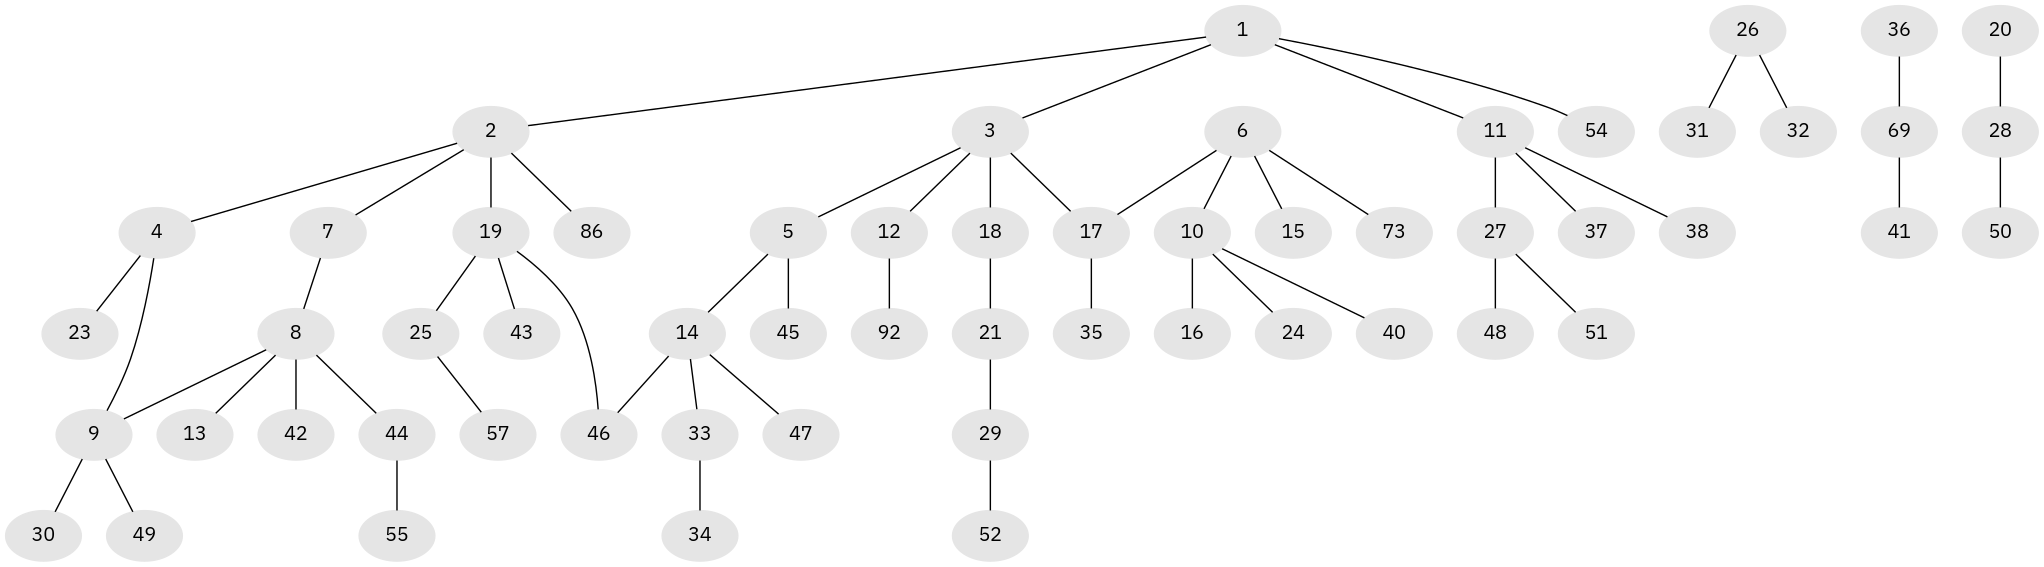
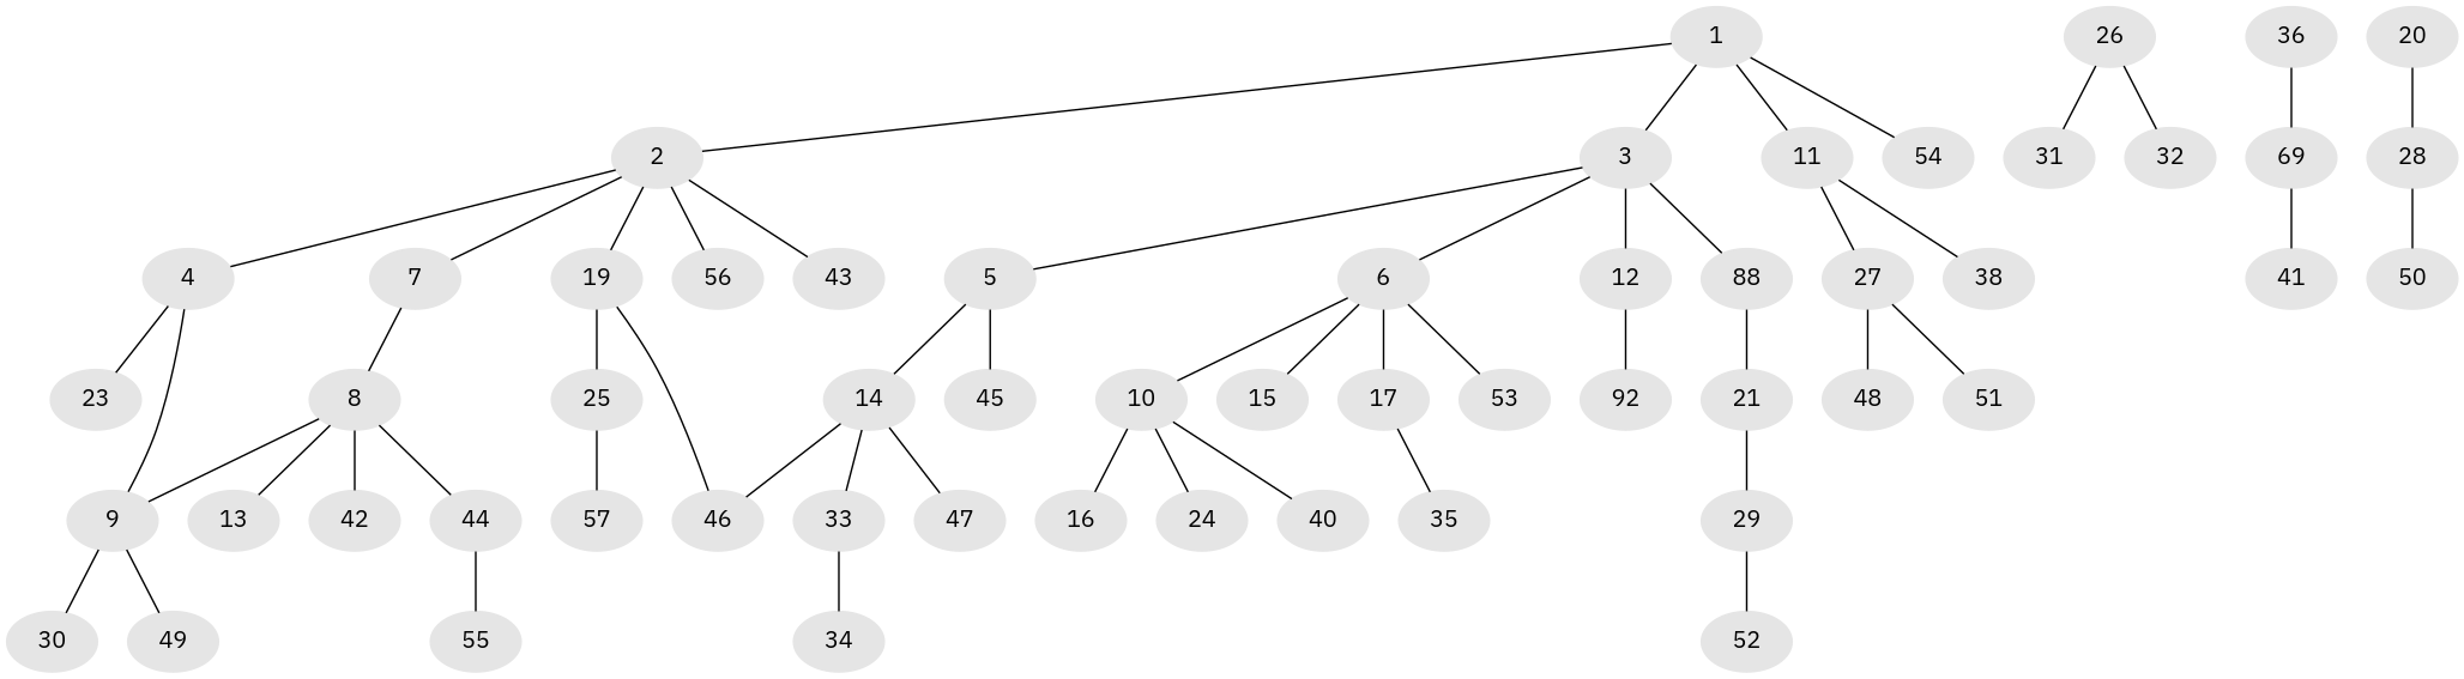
  graph {
    fontname="IBM Plex Sans"
    node [color=gray90 fontname="IBM Plex Sans" style=filled]
    edge [fontname="IBM Plex Sans"]
    1
    2
    3
    11
    54
    4
    7
    19
-   56 [label=86]
+   56
    5
    6
    12
-   18
+   18 [label=88]
    27
-   37
    38
    26
    31
    32
    23
    9
    8
    25
    43
    46
    14
    45
    10
    15
    17
-   53 [label=73]
+   53
    n32 [label=92]
    21
    n34 [label=69]
    36
    33
    47
    16
    24
    40
    35
    13
    42
    44
    30
    49
    55
    48
    51
    20
    28
    34
    29
    57
    50
    52
    41
    1 -- 2
    1 -- 3
    1 -- 11
    1 -- 54
    2 -- 4
    2 -- 7
    2 -- 19
    2 -- 56
    3 -- 5
-   3 -- 17
+   3 -- 6
    3 -- 12
    3 -- 18
    11 -- 27
-   11 -- 37
    11 -- 38
    4 -- 23
    4 -- 9
    7 -- 8
    19 -- 25
-   19 -- 43
+   2 -- 43
    19 -- 46
    5 -- 14
    5 -- 45
    6 -- 10
    6 -- 15
    6 -- 17
    6 -- 53
    12 -- n32
    18 -- 21
    27 -- 48
    27 -- 51
    26 -- 31
    26 -- 32
    9 -- 30
    9 -- 49
    8 -- 9
    8 -- 13
    8 -- 42
    8 -- 44
    25 -- 57
    14 -- 46
    14 -- 33
    14 -- 47
    10 -- 16
    10 -- 24
    10 -- 40
    17 -- 35
    21 -- 29
    n34 -- 41
    36 -- n34
    33 -- 34
    44 -- 55
    20 -- 28
    28 -- 50
    29 -- 52
  }
